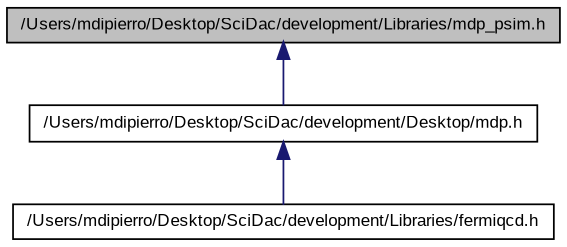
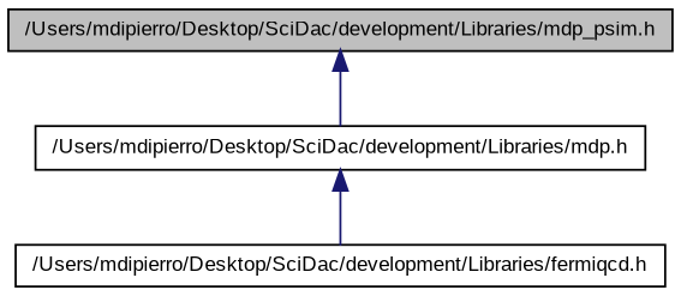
  digraph {
    fontname="Liberation Sans"
    node [color=black fillcolor=white fontname="Liberation Sans" fontsize=10 shape=record style=filled]
    edge [color=midnightblue dir=back fontname="Liberation Sans" fontsize=10 labelfontname=FreeSans labelfontsize=10 style=solid]
    n1 [fillcolor=grey75 fontcolor=black height=0.2 label="/Users/mdipierro/Desktop/SciDac/development/Libraries/mdp_psim.h" width=0.4]
-   n2 [height=0.2 label="/Users/mdipierro/Desktop/SciDac/development/Desktop/mdp.h" width=0.4]
+   n2 [height=0.2 label="/Users/mdipierro/Desktop/SciDac/development/Libraries/mdp.h" width=0.4]
    n3 [height=0.2 label="/Users/mdipierro/Desktop/SciDac/development/Libraries/fermiqcd.h" width=0.4]
    n1 -> n2
    n2 -> n3
  }
